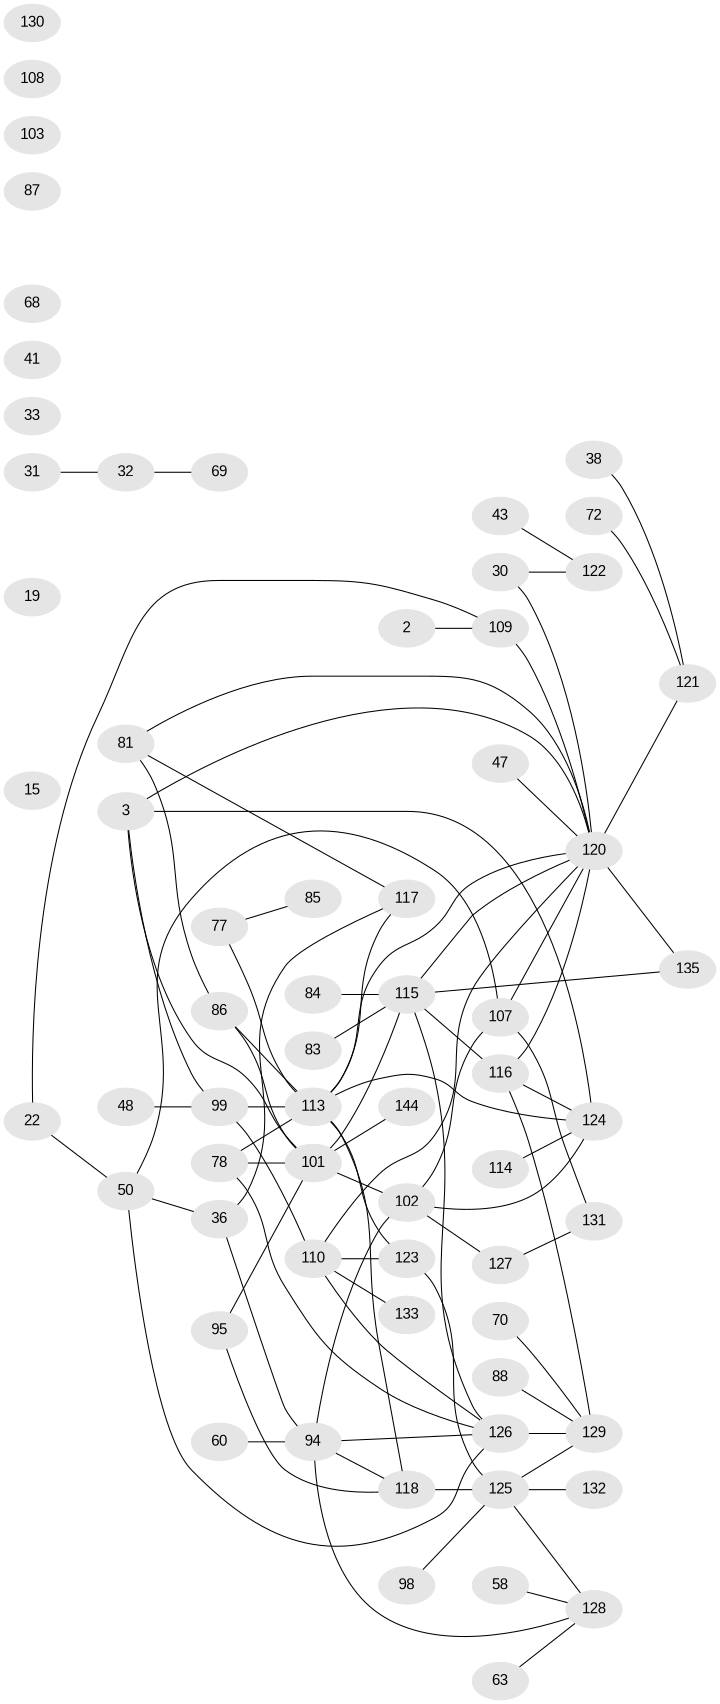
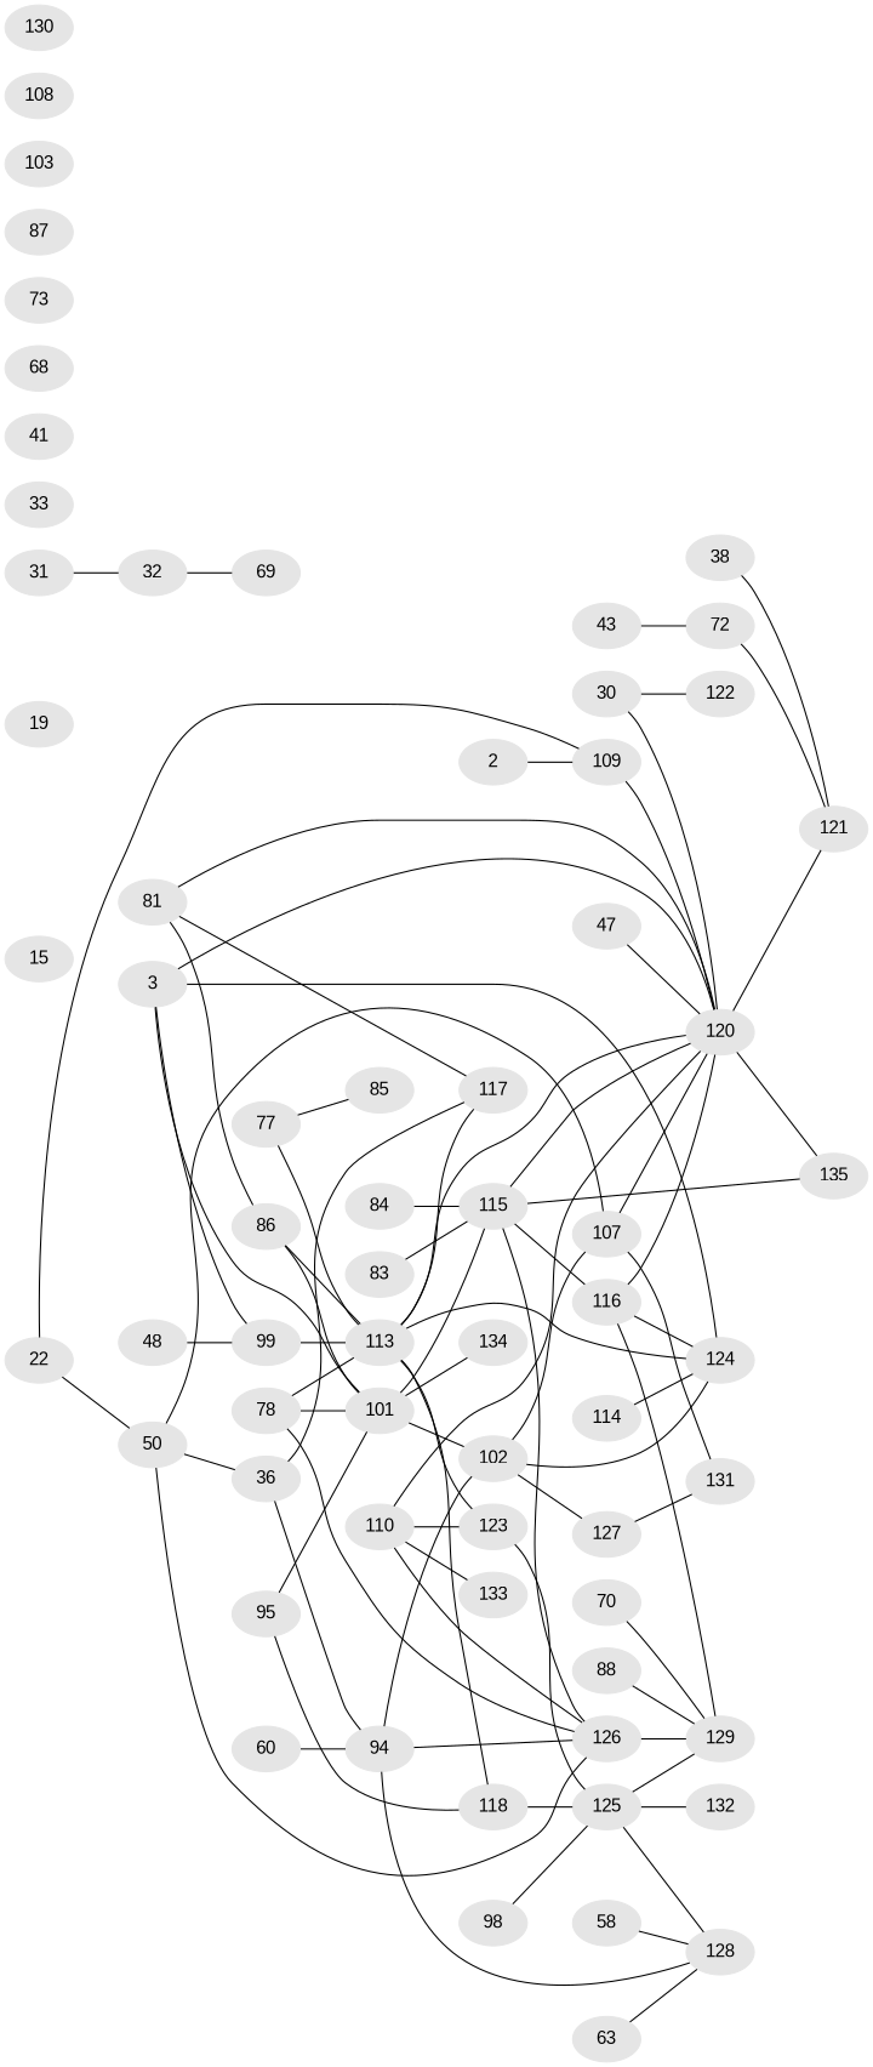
  graph {
    fontname="Liberation Sans"
    rankdir=LR
    node [color=gray90 fontname="Liberation Sans" style=filled]
    edge [fontname="Liberation Sans"]
    2
    109
    120 [super="+67+28+65+71+80+100"]
    n4 [label=99]
    3
    101 [super="+96"]
    124 [super="+26"]
    113 [super="+82+93"]
    110 [super="+36+62"]
    115 [super="+25+49+44"]
    102
-   134 [label=144]
+   134
    121
    135 [super="+34"]
    15
    19
    22
    50
    n19 [label=36]
    107 [super="+23+61"]
    126 [super="+76+119"]
    78 [super="+13+1"]
    30
    122
    31 [super="+5"]
    32
    69
    33
    38
    41
    43
    72
    47
    48
    94 [super="+20+6+55"]
    117 [super="+111"]
    131 [super="+12"]
    129 [super="+52+79+97"]
    128
    118 [super="+75+106"]
    58
    60
    63
    68
    70
+   73
    77
    85
    123
    86 [super="+57"]
    81
    116
    83
    84
    87
    88
    133
    127 [super="+10"]
    125 [super="+53+35+112"]
    95
    98 [super="+21"]
    132
    103
    108
    114
    130
    2 -- 109
    109 -- 120 [weight=2]
    120 -- 121 [weight=2]
    120 -- 135 [weight=2]
    n4 -- 113
-   n4 -- 110
    3 -- 120
    3 -- n4
    3 -- 101
    3 -- 124 [weight=2]
    101 -- 115
    101 -- 102
    101 -- 134
    113 -- 120 [weight=2]
    113 -- 124 [weight=2]
    113 -- 117
    113 -- 118
    113 -- 123
    110 -- 120
    110 -- 126
    110 -- 123
    110 -- 133
    115 -- 120 [weight=2]
    115 -- 135 [weight=3]
    115 -- 126
    115 -- 116 [weight=2]
    102 -- 124 [weight=2]
    102 -- 107
    102 -- 127
    22 -- 109
    22 -- 50
    50 -- n19
    50 -- 107
    50 -- 126
    n19 -- 94
    n19 -- 117 [weight=2]
    107 -- 120 [weight=2]
    107 -- 131
    126 -- 129 [weight=2]
    78 -- 101
    78 -- 113
    78 -- 126
    30 -- 120
    30 -- 122
    31 -- 32
    32 -- 69
    38 -- 121
-   43 -- 122
+   43 -- 72
    72 -- 121
    47 -- 120
    48 -- n4
    94 -- 102
    94 -- 126 [weight=2]
    94 -- 128
-   94 -- 118
    118 -- 125 [weight=2]
    58 -- 128
    60 -- 94
    63 -- 128
    70 -- 129
    77 -- 113
    77 -- 85
    123 -- 125
    86 -- 101 [weight=2]
    86 -- 113
    81 -- 120
    81 -- 117
    81 -- 86 [weight=2]
    116 -- 120
    116 -- 124
    116 -- 129
    83 -- 115
    84 -- 115
    88 -- 129
    127 -- 131
    125 -- 129 [weight=2]
    125 -- 128
    125 -- 132
    95 -- 101
    95 -- 118
    98 -- 125
    114 -- 124
  }
